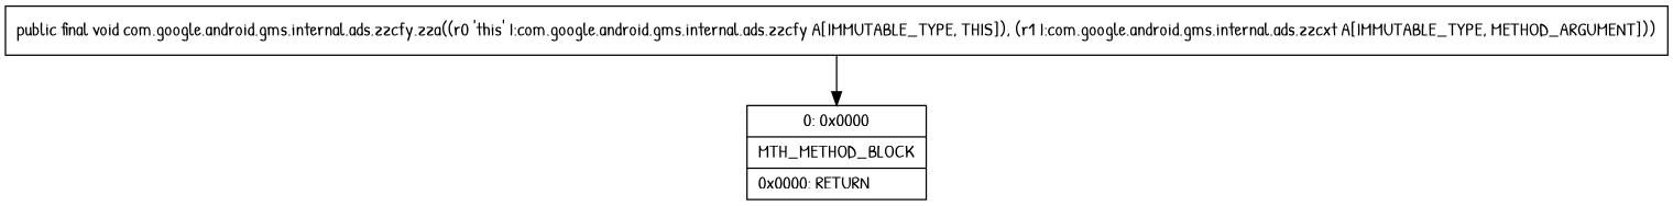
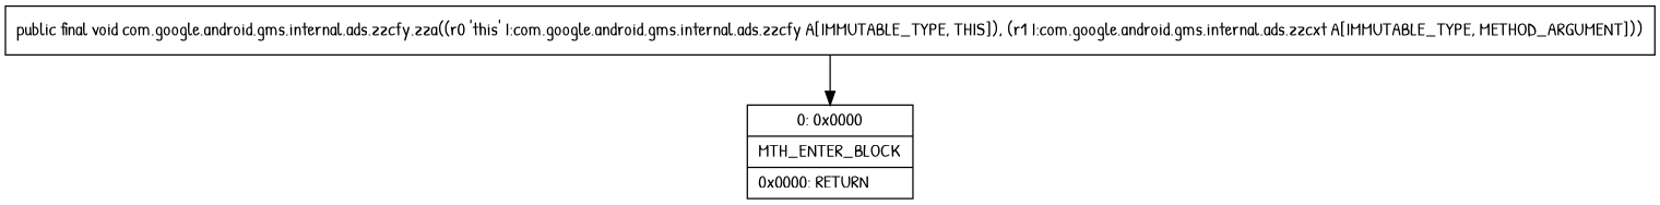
  digraph {
    fontname="Patrick Hand"
    node [shape=record fontname="Patrick Hand"]
-   n1 [label="{0\:\ 0x0000|MTH_METHOD_BLOCK\l|0x0000: RETURN   \l}"]
+   n1 [label="{0\:\ 0x0000|MTH_ENTER_BLOCK\l|0x0000: RETURN   \l}"]
    n2 [label="{public final void com.google.android.gms.internal.ads.zzcfy.zza((r0 'this' I:com.google.android.gms.internal.ads.zzcfy A[IMMUTABLE_TYPE, THIS]), (r1 I:com.google.android.gms.internal.ads.zzcxt A[IMMUTABLE_TYPE, METHOD_ARGUMENT])) }"]
    n2 -> n1 [fontname="Patrick Hand"]
  }
